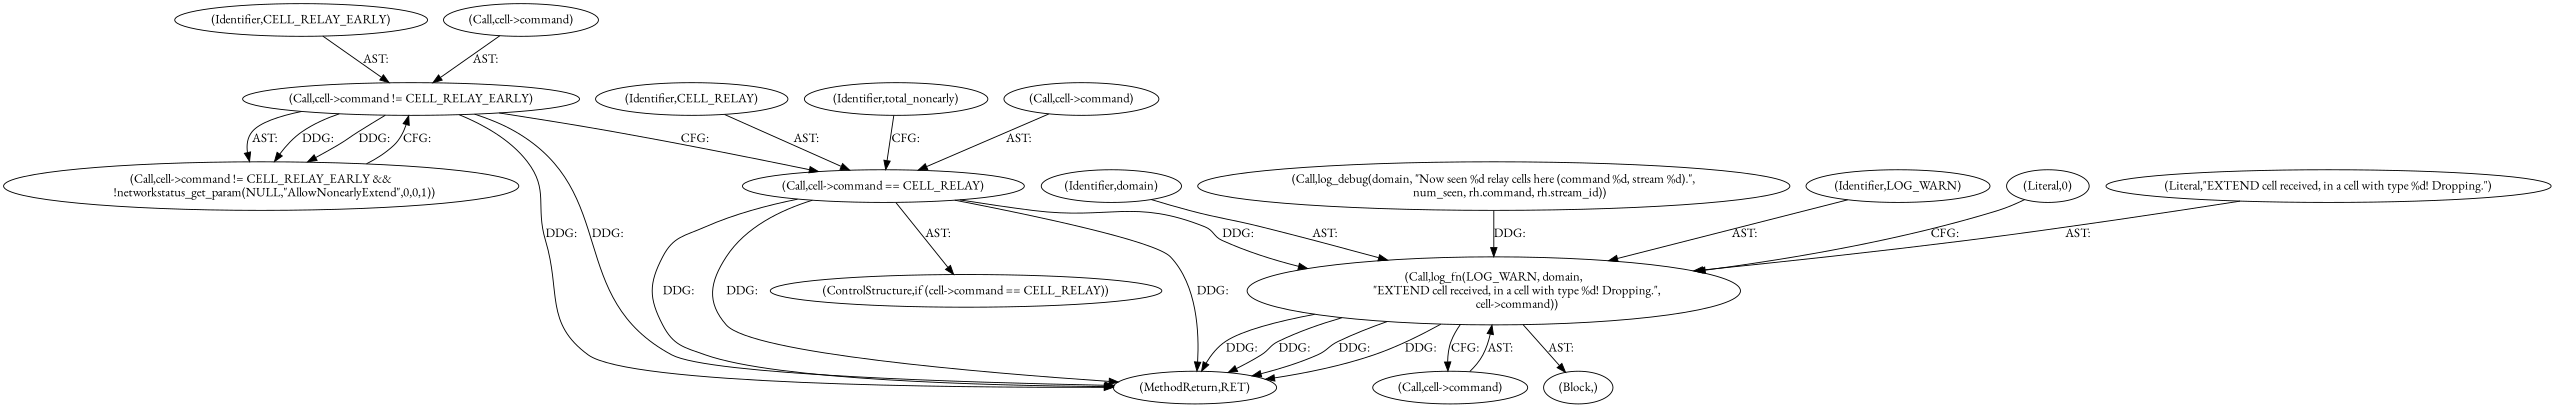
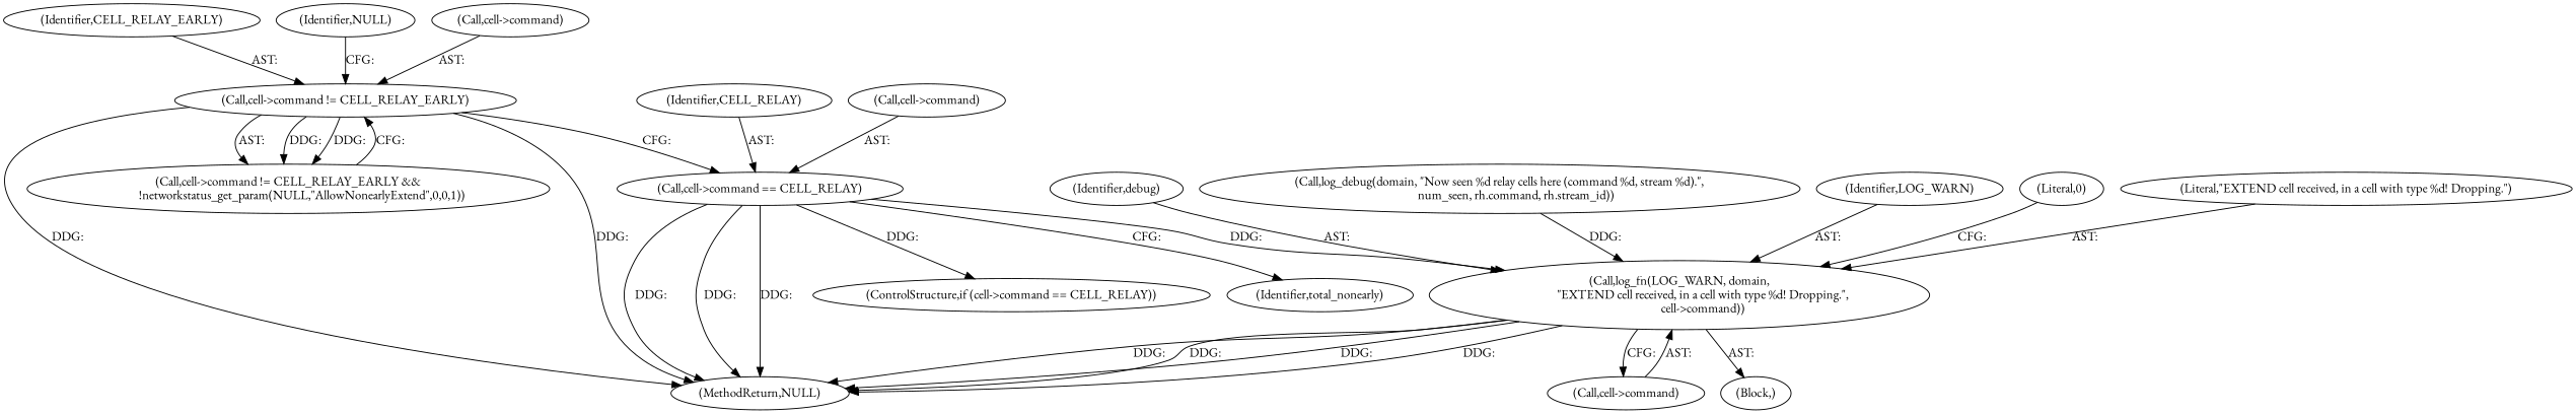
  digraph {
    fontname="EB Garamond"
    node [fontname="EB Garamond"]
    edge [fontname="EB Garamond"]
    n1 [label="(Call,cell->command == CELL_RELAY)"]
    n2 [label="(Call,log_fn(LOG_WARN, domain,\n                 \"EXTEND cell received, in a cell with type %d! Dropping.\",\n                 cell->command))"]
-   n3 [label="(MethodReturn,RET)"]
+   n3 [label="(MethodReturn,NULL)"]
    n4 [label="(ControlStructure,if (cell->command == CELL_RELAY))"]
    n5 [label="(Call,cell->command)"]
    n6 [label="(Block,)"]
    n7 [label="(Identifier,CELL_RELAY)"]
    n8 [label="(Call,cell->command != CELL_RELAY_EARLY)"]
    n9 [label="(Call,cell->command != CELL_RELAY_EARLY &&\n          !networkstatus_get_param(NULL,\"AllowNonearlyExtend\",0,0,1))"]
    n10 [label="(Identifier,CELL_RELAY_EARLY)"]
    n11 [label="(Identifier,total_nonearly)"]
-   n12 [label="(Identifier,domain)"]
+   n12 [label="(Identifier,debug)"]
    n13 [label="(Call,cell->command)"]
    n14 [label="(Call,log_debug(domain, \"Now seen %d relay cells here (command %d, stream %d).\",\n            num_seen, rh.command, rh.stream_id))"]
    n15 [label="(Identifier,LOG_WARN)"]
+   n16 [label="(Identifier,NULL)"]
    n17 [label="(Call,cell->command)"]
    n18 [label="(Literal,0)"]
    n19 [label="(Literal,\"EXTEND cell received, in a cell with type %d! Dropping.\")"]
    n1 -> n2 [label="DDG: "]
    n1 -> n3 [label="DDG: "]
    n1 -> n3 [label="DDG: "]
    n1 -> n3 [label="DDG: "]
-   n1 -> n4 [label="AST: "]
+   n1 -> n4 [label="DDG: "]
    n2 -> n3 [label="DDG: "]
    n2 -> n3 [label="DDG: "]
    n2 -> n3 [label="DDG: "]
    n2 -> n3 [label="DDG: "]
    n2 -> n5 [label="CFG: "]
    n2 -> n6 [label="AST: "]
    n5 -> n2 [label="AST: "]
    n7 -> n1 [label="AST: "]
    n8 -> n1 [label="CFG: "]
    n8 -> n3 [label="DDG: "]
    n8 -> n3 [label="DDG: "]
    n8 -> n9 [label="AST: "]
    n8 -> n9 [label="DDG: "]
    n8 -> n9 [label="DDG: "]
    n9 -> n8 [label="CFG: "]
    n10 -> n8 [label="AST: "]
-   n11 -> n1 [label="CFG: "]
+   n1 -> n11 [label="CFG: "]
    n12 -> n2 [label="AST: "]
    n13 -> n1 [label="AST: "]
    n14 -> n2 [label="DDG: "]
    n15 -> n2 [label="AST: "]
+   n16 -> n8 [label="CFG: "]
    n17 -> n8 [label="AST: "]
    n18 -> n2 [label="CFG: "]
    n19 -> n2 [label="AST: "]
  }
